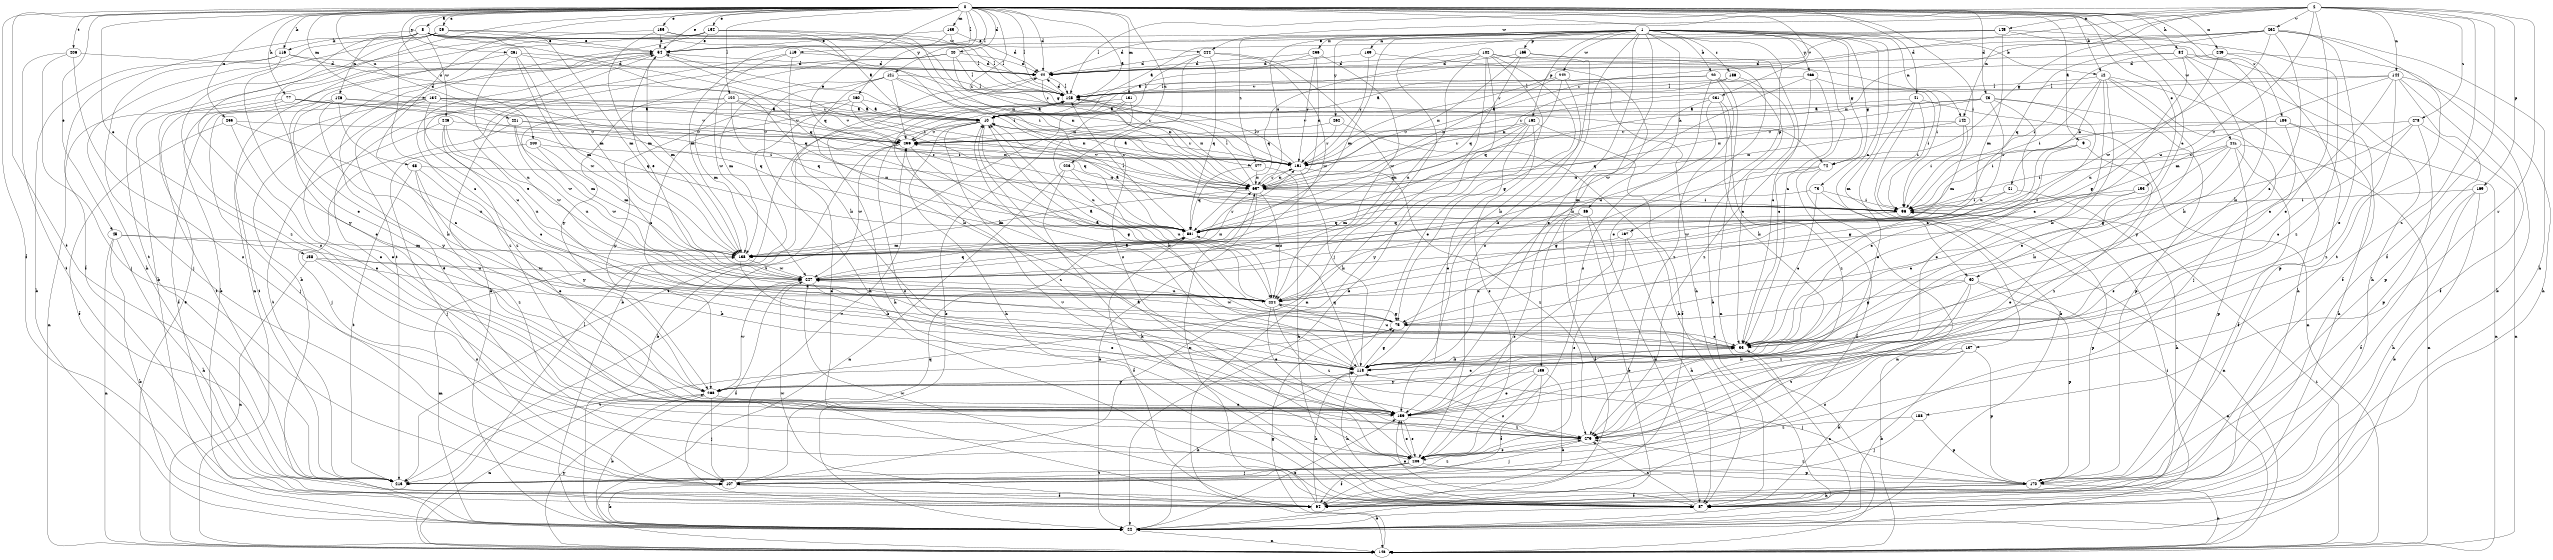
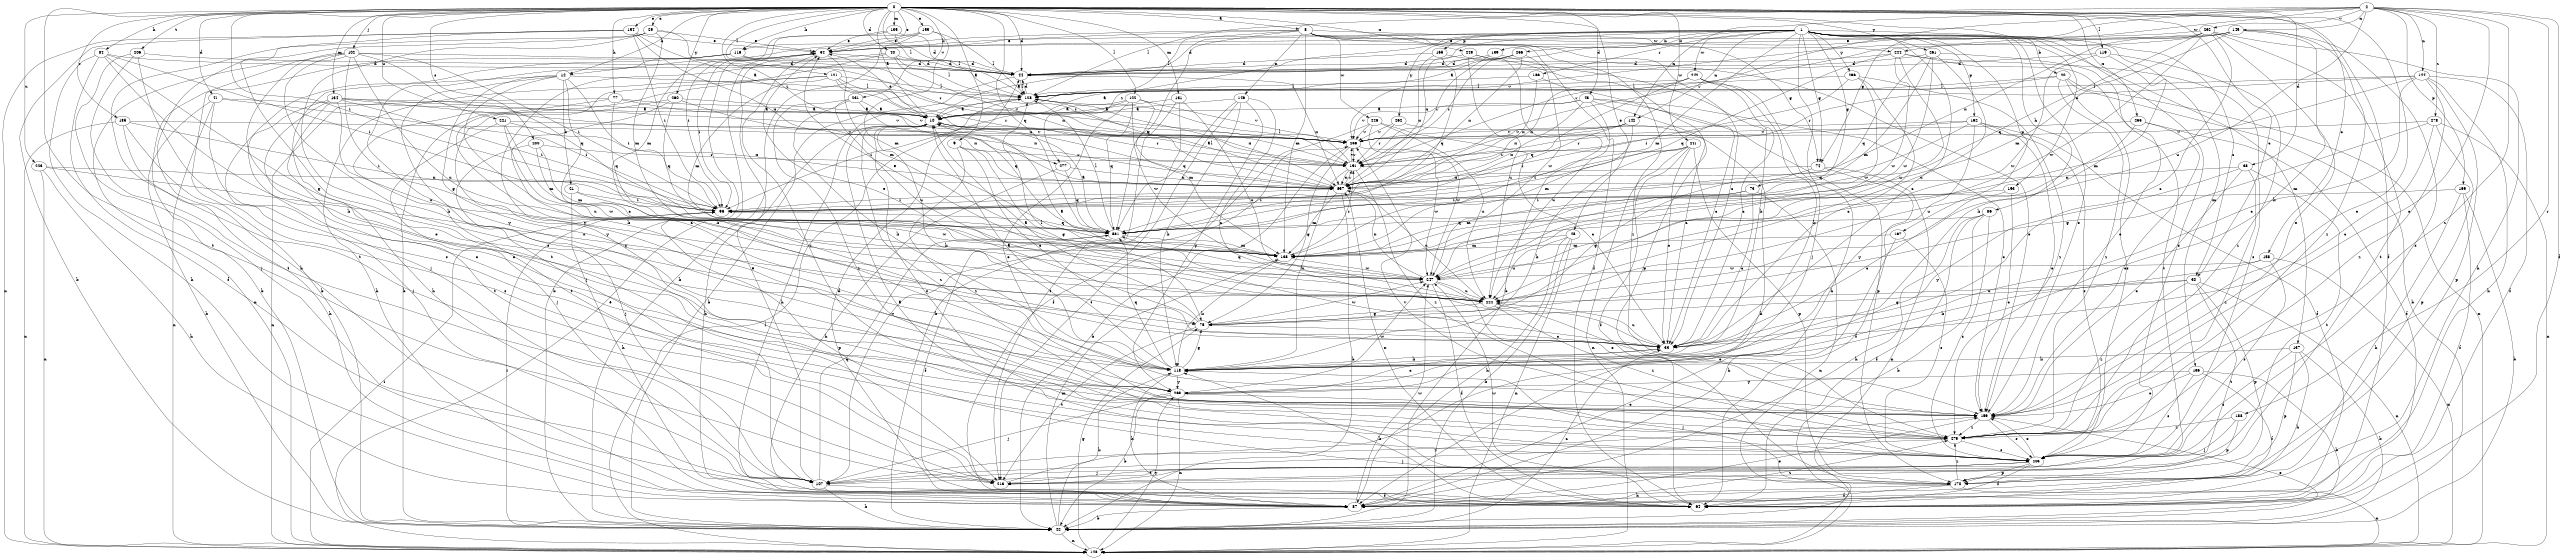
  strict digraph {
    n1 [label=8]
    0
    9
    10
    12
    29
    30
    38
    40
    41
    43
    44
    45
    54
    64
    77
    84
    96
    102
    116
    119
    121
    122
    128
    131
    134
    135
    153
    154
    155
    158
    159
    n33 [label=581]
    185
    200
    206
    213
    221
    223
    231
    241
    249
    255
    260
    261
    277
    33
    74
    138
    244
    279
    146
    246
    191
    75
    203
    87
    118
    236
    107
    21
    268
    224
    148
    170
    n66 [label=657]
    22
    247
    1
    20
    73
    86
    136
    137
    139
    142
    162
    165
    167
    186
    242
    256
    262
    266
    2
    144
    145
    169
    188
    232
    278
    n1 -> 54 [label=e]
    n1 -> 64 [label=f]
    n1 -> 116 [label=k]
    n1 -> 128 [label=l]
    n1 -> n33 [label=q]
    n1 -> 33 [label=c]
    n1 -> 74 [label=g]
    n1 -> 138 [label=m]
    n1 -> 244 [label=w]
    n1 -> 279 [label=z]
    n1 -> 146 [label=n]
    n1 -> 246 [label=w]
    0 -> n1 [label=a]
    0 -> 9 [label=a]
    0 -> 10 [label=a]
    0 -> 12 [label=b]
    0 -> 29 [label=c]
    0 -> 30 [label=c]
    0 -> 38 [label=d]
    0 -> 40 [label=d]
    0 -> 41 [label=d]
    0 -> 43 [label=d]
    0 -> 44 [label=d]
    0 -> 45 [label=e]
    0 -> 54 [label=e]
    0 -> 64 [label=f]
    0 -> 77 [label=h]
    0 -> 84 [label=h]
    0 -> 96 [label=i]
+   0 -> 102 [label=j]
    0 -> 116 [label=k]
    0 -> 119 [label=l]
    0 -> 121 [label=l]
    0 -> 122 [label=l]
    0 -> 128 [label=l]
    0 -> 131 [label=m]
    0 -> 134 [label=m]
    0 -> 135 [label=m]
    0 -> 153 [label=o]
    0 -> 154 [label=o]
    0 -> 155 [label=o]
    0 -> 158 [label=o]
    0 -> 159 [label=o]
    0 -> n33 [label=q]
    0 -> 185 [label=r]
    0 -> 200 [label=s]
    0 -> 206 [label=t]
    0 -> 213 [label=t]
    0 -> 221 [label=u]
    0 -> 223 [label=u]
    0 -> 231 [label=v]
    0 -> 241 [label=w]
    0 -> 249 [label=x]
    0 -> 255 [label=x]
    0 -> 260 [label=y]
    0 -> 261 [label=y]
    0 -> 277 [label=z]
    9 -> 33 [label=c]
    9 -> 279 [label=z]
    9 -> 191 [label=r]
    9 -> 75 [label=g]
    10 -> 54 [label=e]
    10 -> 279 [label=z]
    10 -> 191 [label=r]
    10 -> 203 [label=s]
    10 -> 87 [label=h]
    10 -> 118 [label=k]
    10 -> 236 [label=v]
    12 -> 96 [label=i]
    12 -> 128 [label=l]
    12 -> 33 [label=c]
    12 -> 87 [label=h]
    12 -> 118 [label=k]
    12 -> 107 [label=j]
    12 -> 21 [label=b]
    12 -> 268 [label=y]
    29 -> 54 [label=e]
    29 -> 213 [label=t]
    29 -> 138 [label=m]
    29 -> 191 [label=r]
    29 -> 203 [label=s]
    29 -> 87 [label=h]
    30 -> 213 [label=t]
    30 -> 279 [label=z]
    30 -> 75 [label=g]
    30 -> 224 [label=u]
    30 -> 148 [label=n]
    30 -> 170 [label=p]
    38 -> 159 [label=o]
    38 -> 213 [label=t]
    38 -> 279 [label=z]
    38 -> 268 [label=y]
    38 -> n66 [label=x]
    40 -> 44 [label=d]
    40 -> 128 [label=l]
    40 -> 268 [label=y]
    40 -> n66 [label=x]
    40 -> 22 [label=b]
    41 -> 10 [label=a]
    41 -> 96 [label=i]
    41 -> 159 [label=o]
    41 -> 148 [label=n]
    41 -> 22 [label=b]
    43 -> 10 [label=a]
    43 -> 159 [label=o]
    43 -> 33 [label=c]
    43 -> 236 [label=v]
    43 -> 224 [label=u]
    43 -> 170 [label=p]
    43 -> n66 [label=x]
    44 -> 128 [label=l]
    44 -> n66 [label=x]
    44 -> 22 [label=b]
    45 -> 138 [label=m]
    45 -> 87 [label=h]
    45 -> 224 [label=u]
    45 -> 148 [label=n]
    45 -> 22 [label=b]
    54 -> 44 [label=d]
    54 -> 96 [label=i]
    54 -> 138 [label=m]
    54 -> 279 [label=z]
    54 -> 22 [label=b]
    64 -> 44 [label=d]
    64 -> 118 [label=k]
    64 -> n66 [label=x]
    64 -> 247 [label=w]
    77 -> 10 [label=a]
    77 -> n33 [label=q]
    77 -> 213 [label=t]
    77 -> 236 [label=v]
    77 -> 148 [label=n]
    84 -> 44 [label=d]
    84 -> 64 [label=f]
    84 -> 96 [label=i]
    84 -> 75 [label=g]
    84 -> 87 [label=h]
    84 -> 118 [label=k]
    96 -> n33 [label=q]
    96 -> 170 [label=p]
    102 -> 44 [label=d]
    102 -> 96 [label=i]
    102 -> 159 [label=o]
    102 -> n33 [label=q]
    102 -> 75 [label=g]
    102 -> 118 [label=k]
    102 -> 224 [label=u]
    102 -> 148 [label=n]
    102 -> 22 [label=b]
    116 -> 44 [label=d]
    116 -> 191 [label=r]
    116 -> 107 [label=j]
    116 -> 268 [label=y]
    116 -> 22 [label=b]
    119 -> 44 [label=d]
    119 -> 279 [label=z]
    119 -> 118 [label=k]
    119 -> 247 [label=w]
    121 -> 128 [label=l]
    121 -> 138 [label=m]
    121 -> 191 [label=r]
    121 -> 87 [label=h]
    121 -> 118 [label=k]
    121 -> 236 [label=v]
    121 -> n66 [label=x]
    122 -> 10 [label=a]
    122 -> 96 [label=i]
    122 -> 159 [label=o]
    122 -> n33 [label=q]
    122 -> 138 [label=m]
    122 -> 236 [label=v]
    122 -> 247 [label=w]
    128 -> 10 [label=a]
    128 -> 44 [label=d]
    128 -> 87 [label=h]
    128 -> n66 [label=x]
    131 -> 10 [label=a]
    131 -> 213 [label=t]
    131 -> 224 [label=u]
    131 -> 22 [label=b]
    134 -> 10 [label=a]
    134 -> 96 [label=i]
    134 -> 159 [label=o]
    134 -> 213 [label=t]
    134 -> 236 [label=v]
    134 -> 107 [label=j]
    134 -> 224 [label=u]
    134 -> n66 [label=x]
    135 -> 44 [label=d]
    135 -> 54 [label=e]
    135 -> 128 [label=l]
    135 -> 138 [label=m]
    153 -> 96 [label=i]
    153 -> 159 [label=o]
    153 -> 33 [label=c]
    154 -> 10 [label=a]
    154 -> 54 [label=e]
    154 -> 96 [label=i]
    154 -> 213 [label=t]
    154 -> 148 [label=n]
    154 -> n66 [label=x]
    154 -> 22 [label=b]
    155 -> 54 [label=e]
    155 -> 96 [label=i]
    155 -> 128 [label=l]
    155 -> 138 [label=m]
    155 -> 22 [label=b]
    158 -> 203 [label=s]
    158 -> 118 [label=k]
    158 -> 148 [label=n]
    158 -> 247 [label=w]
    159 -> 279 [label=z]
    159 -> 203 [label=s]
    n33 -> 10 [label=a]
    n33 -> 64 [label=f]
    n33 -> 128 [label=l]
    n33 -> 138 [label=m]
    185 -> 96 [label=i]
    185 -> 203 [label=s]
    185 -> 87 [label=h]
    185 -> 236 [label=v]
    185 -> 148 [label=n]
    200 -> 138 [label=m]
    200 -> 191 [label=r]
    200 -> 107 [label=j]
    200 -> 247 [label=w]
    206 -> 44 [label=d]
    206 -> 213 [label=t]
    206 -> 203 [label=s]
    206 -> 107 [label=j]
-   213 -> 279 [label=z]
+   213 -> 159 [label=z]
    221 -> 138 [label=m]
    221 -> 236 [label=v]
    221 -> 107 [label=j]
    221 -> 224 [label=u]
    221 -> n66 [label=x]
    223 -> 87 [label=h]
    223 -> 224 [label=u]
    223 -> 148 [label=n]
    223 -> n66 [label=x]
    231 -> 10 [label=a]
    231 -> n33 [label=q]
    231 -> 279 [label=z]
    231 -> 118 [label=k]
    231 -> 224 [label=u]
    241 -> 64 [label=f]
    241 -> 96 [label=i]
    241 -> 33 [label=c]
    241 -> 191 [label=r]
    241 -> 118 [label=k]
    241 -> 148 [label=n]
    241 -> 170 [label=p]
    249 -> 44 [label=d]
    249 -> 224 [label=u]
    249 -> 170 [label=p]
    249 -> 22 [label=b]
    255 -> 64 [label=f]
    255 -> 159 [label=o]
    255 -> 236 [label=v]
    255 -> 224 [label=u]
    260 -> 10 [label=a]
    260 -> n33 [label=q]
    260 -> 33 [label=c]
    260 -> 268 [label=y]
    260 -> n66 [label=x]
    261 -> 44 [label=d]
    261 -> 159 [label=o]
    261 -> n33 [label=q]
    261 -> 138 [label=m]
    261 -> 224 [label=u]
    261 -> 247 [label=w]
    277 -> n33 [label=q]
    277 -> 87 [label=h]
    277 -> n66 [label=x]
    33 -> 128 [label=l]
    33 -> 118 [label=k]
    33 -> 224 [label=u]
    74 -> 64 [label=f]
    74 -> 75 [label=g]
    74 -> 148 [label=n]
    74 -> n66 [label=x]
    138 -> 191 [label=r]
    138 -> 118 [label=k]
    138 -> 247 [label=w]
    244 -> 44 [label=d]
    244 -> n33 [label=q]
    244 -> 213 [label=t]
    244 -> 203 [label=s]
    244 -> 224 [label=u]
    244 -> 247 [label=w]
    279 -> 203 [label=s]
    279 -> 107 [label=j]
    146 -> 10 [label=a]
    146 -> 64 [label=f]
    146 -> n33 [label=q]
    146 -> 33 [label=c]
    146 -> 118 [label=k]
    146 -> 268 [label=y]
    246 -> 213 [label=t]
    246 -> 33 [label=c]
    246 -> 236 [label=v]
    246 -> 224 [label=u]
    246 -> 247 [label=w]
    191 -> 10 [label=a]
    191 -> 128 [label=l]
    191 -> 279 [label=z]
    191 -> 118 [label=k]
    191 -> 236 [label=v]
    191 -> n66 [label=x]
    75 -> 10 [label=a]
    75 -> 54 [label=e]
    75 -> 213 [label=t]
    75 -> 33 [label=c]
    75 -> 247 [label=w]
    203 -> 64 [label=f]
    203 -> 159 [label=o]
    203 -> 213 [label=t]
    203 -> 236 [label=v]
    203 -> 107 [label=j]
    203 -> 170 [label=p]
    87 -> 159 [label=o]
    87 -> 279 [label=z]
    87 -> 22 [label=b]
    87 -> 247 [label=w]
    118 -> 10 [label=a]
    118 -> n33 [label=q]
    118 -> 75 [label=g]
    118 -> 87 [label=h]
    118 -> 268 [label=y]
    236 -> 191 [label=r]
    236 -> 75 [label=g]
    236 -> 22 [label=b]
    236 -> 247 [label=w]
    107 -> 54 [label=e]
    107 -> 64 [label=f]
    107 -> n33 [label=q]
    107 -> 236 [label=v]
    107 -> 22 [label=b]
    21 -> 96 [label=i]
    21 -> 87 [label=h]
    21 -> 247 [label=w]
    268 -> 159 [label=o]
    268 -> 33 [label=c]
    268 -> 107 [label=j]
    268 -> 148 [label=n]
    268 -> 22 [label=b]
    268 -> 247 [label=w]
    224 -> 10 [label=a]
    224 -> 159 [label=o]
    224 -> 279 [label=z]
    224 -> 75 [label=g]
    148 -> 54 [label=e]
    148 -> 96 [label=i]
    148 -> 128 [label=l]
    148 -> 75 [label=g]
    148 -> 268 [label=y]
    170 -> 10 [label=a]
    170 -> 64 [label=f]
    170 -> 279 [label=z]
    170 -> 87 [label=h]
    170 -> 118 [label=j]
    170 -> 148 [label=n]
    n66 -> 96 [label=i]
    n66 -> 128 [label=l]
    n66 -> 138 [label=m]
    n66 -> 191 [label=r]
    n66 -> 224 [label=u]
    n66 -> 22 [label=b]
    22 -> 96 [label=i]
    22 -> 159 [label=o]
    22 -> 33 [label=c]
    22 -> 138 [label=m]
    22 -> 118 [label=k]
    22 -> 148 [label=n]
    247 -> 54 [label=e]
    247 -> 64 [label=f]
    247 -> 159 [label=o]
    247 -> n33 [label=q]
    247 -> 224 [label=u]
    247 -> n66 [label=x]
    1 -> 12 [label=b]
    1 -> 30 [label=c]
    1 -> 44 [label=d]
    1 -> 159 [label=o]
    1 -> 277 [label=z]
    1 -> 33 [label=c]
    1 -> 74 [label=g]
    1 -> 138 [label=m]
    1 -> 203 [label=s]
    1 -> 107 [label=j]
    1 -> n66 [label=x]
    1 -> 20 [label=b]
    1 -> 73 [label=g]
    1 -> 86 [label=h]
    1 -> 136 [label=m]
    1 -> 137 [label=m]
    1 -> 139 [label=n]
    1 -> 142 [label=n]
    1 -> 162 [label=p]
    1 -> 165 [label=p]
    1 -> 167 [label=p]
    1 -> 186 [label=r]
    1 -> 242 [label=w]
    1 -> 256 [label=x]
    1 -> 262 [label=y]
    1 -> 266 [label=y]
    20 -> 10 [label=a]
    20 -> 128 [label=l]
    20 -> 279 [label=z]
    20 -> 203 [label=s]
    20 -> 148 [label=n]
    20 -> 22 [label=b]
    73 -> 96 [label=i]
    73 -> 33 [label=c]
    73 -> 138 [label=m]
    73 -> 148 [label=n]
    86 -> 64 [label=f]
    86 -> n33 [label=q]
    86 -> 203 [label=s]
    86 -> 87 [label=h]
    86 -> 22 [label=b]
    136 -> 64 [label=f]
    136 -> 159 [label=o]
    136 -> 203 [label=s]
    136 -> 268 [label=y]
    136 -> 22 [label=b]
    137 -> 203 [label=s]
    137 -> 87 [label=h]
    137 -> 118 [label=k]
    137 -> 170 [label=p]
    137 -> 22 [label=b]
    139 -> 44 [label=d]
    139 -> 191 [label=r]
    139 -> 118 [label=k]
    142 -> 96 [label=i]
    142 -> 138 [label=m]
    142 -> 236 [label=v]
    142 -> n66 [label=x]
    162 -> 64 [label=f]
    162 -> 159 [label=o]
    162 -> n33 [label=q]
    162 -> 191 [label=r]
    162 -> 203 [label=s]
    162 -> 236 [label=v]
    162 -> 268 [label=y]
    165 -> 44 [label=d]
    165 -> 159 [label=o]
    165 -> n33 [label=q]
    165 -> n66 [label=x]
    167 -> 138 [label=m]
    167 -> 203 [label=s]
    167 -> 87 [label=h]
    186 -> 128 [label=l]
    186 -> 33 [label=c]
    186 -> n66 [label=x]
    242 -> 128 [label=l]
    242 -> n33 [label=q]
-   165 -> 33 [label=c]
+   242 -> 33 [label=c]
    242 -> 87 [label=h]
    242 -> 118 [label=k]
    242 -> n66 [label=x]
    256 -> 10 [label=a]
    256 -> 44 [label=d]
    256 -> 191 [label=r]
    256 -> n66 [label=x]
    256 -> 247 [label=w]
    262 -> 191 [label=r]
    262 -> 87 [label=h]
    262 -> 236 [label=v]
    266 -> 96 [label=i]
    266 -> 128 [label=l]
    266 -> 33 [label=c]
    266 -> 279 [label=z]
    266 -> 247 [label=w]
    2 -> 64 [label=f]
    2 -> 128 [label=l]
    2 -> 159 [label=o]
    2 -> 74 [label=g]
    2 -> 244 [label=w]
    2 -> 279 [label=z]
    2 -> 191 [label=r]
    2 -> 224 [label=u]
    2 -> 142 [label=n]
    2 -> 144 [label=n]
    2 -> 145 [label=n]
    2 -> 169 [label=p]
    2 -> 188 [label=r]
    2 -> 232 [label=v]
    2 -> 278 [label=z]
    144 -> 64 [label=f]
    144 -> 128 [label=l]
    144 -> 33 [label=c]
    144 -> 138 [label=m]
    144 -> 279 [label=z]
    144 -> 191 [label=r]
    144 -> 87 [label=h]
    144 -> 170 [label=p]
    145 -> 10 [label=a]
    145 -> 54 [label=e]
    145 -> 138 [label=m]
    145 -> 279 [label=z]
+   145 -> 203 [label=s]
    145 -> 118 [label=k]
    145 -> 236 [label=v]
    169 -> 64 [label=f]
    169 -> 96 [label=i]
    169 -> 87 [label=h]
    169 -> 22 [label=b]
    188 -> 279 [label=z]
    188 -> 107 [label=j]
    188 -> 170 [label=p]
    232 -> 54 [label=e]
    232 -> 159 [label=o]
    232 -> n33 [label=q]
    232 -> 213 [label=t]
    232 -> 33 [label=c]
    232 -> 191 [label=r]
    232 -> 87 [label=h]
    232 -> n66 [label=x]
    232 -> 247 [label=w]
    278 -> 33 [label=c]
    278 -> 75 [label=g]
    278 -> 236 [label=v]
    278 -> 148 [label=n]
    278 -> 170 [label=p]
  }
